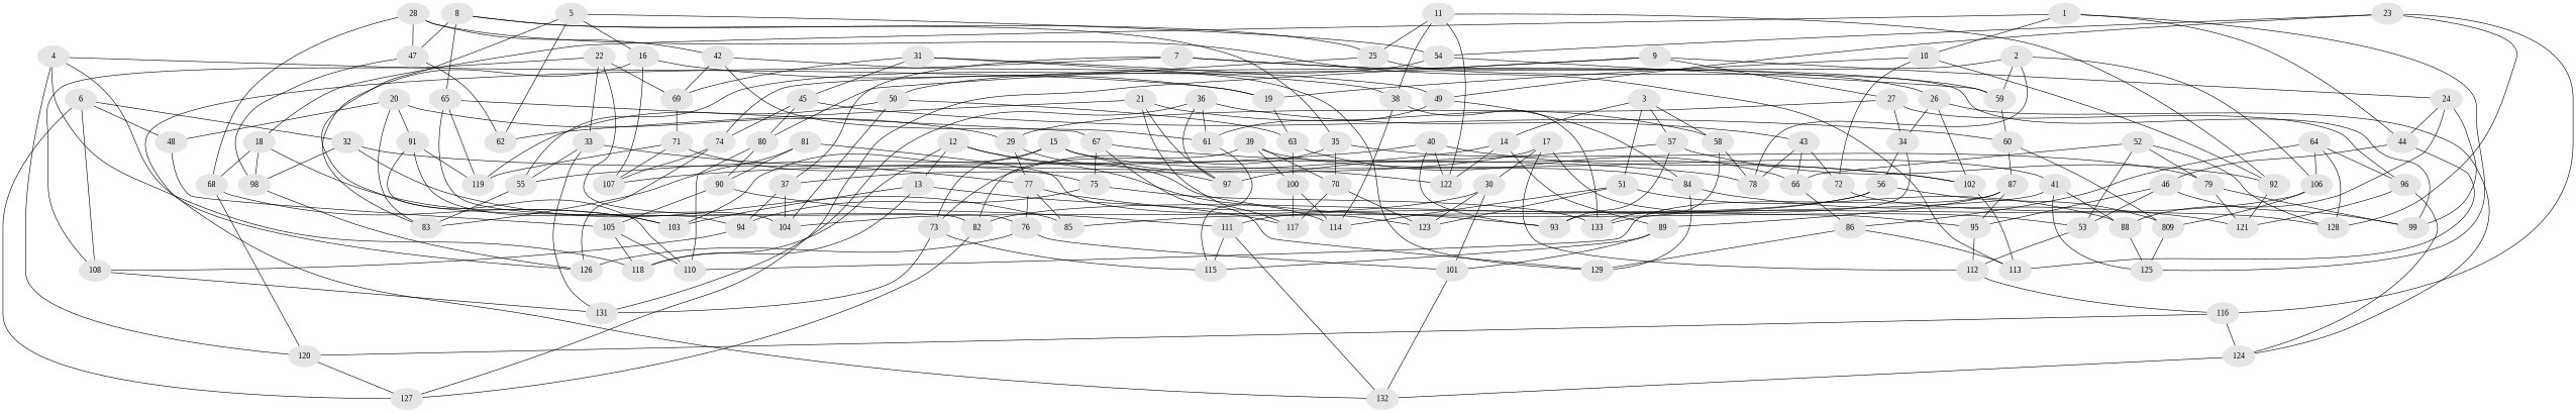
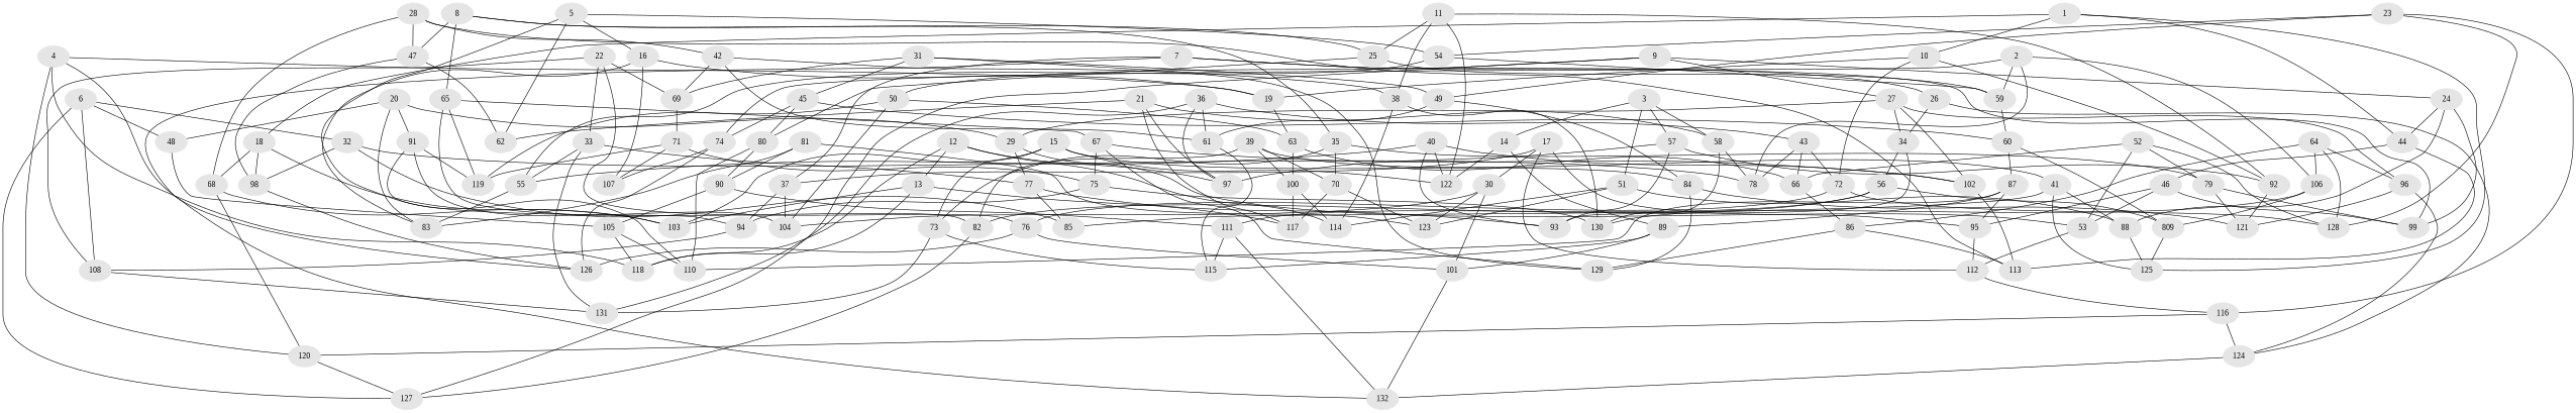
  graph {
    fontname="Liberation Serif"
    node [color=gray90 fontname="Liberation Serif" style=filled]
    edge [fontname="Liberation Serif"]
    1
    10
    18
    44
    125
    19
    72
    92
    103
    68
    98
    113
    46
    2
    59
    74
    78
    106
    60
    126
    107
-   130 [label=133]
+   130
    n23 [label=809]
    3
    14
    51
    57
    58
    122
    89
    114
    88
    123
    97
    93
    4
    118
    120
    132
    63
    127
    5
    16
    54
    62
    110
    83
    55
    6
    32
    48
    108
    85
    105
    131
    7
    26
    37
    99
    34
    102
    124
    104
    94
    8
    25
    35
    47
    65
    80
    73
    70
    79
    82
    119
    67
    9
    24
    27
    50
    29
    96
    76
    128
    121
    11
    38
    12
    13
    117
    101
    115
    15
    84
    129
    17
    30
    95
    112
    116
    100
    66
    20
    91
    53
    77
    21
    22
    33
    69
    71
    23
    49
    61
    90
    56
    28
    42
    31
    45
    111
    36
    43
    39
    41
    40
    86
    87
    52
    81
    64
    75
    1 -- 10
    1 -- 18
    1 -- 44
    1 -- 125
    10 -- 19
    10 -- 72
    10 -- 92
    18 -- 103
    18 -- 68
    18 -- 98
    44 -- 113
    44 -- 46
    19 -- 63
-   77 -- 76
+   72 -- 76
    72 -- 128
    92 -- 121
    68 -- 103
    68 -- 120
    98 -- 126
    46 -- 99
    46 -- 95
    46 -- 53
    2 -- 59
    2 -- 74
    2 -- 78
    2 -- 106
    59 -- 60
    74 -- 126
    74 -- 107
    106 -- 130
    106 -- n23
    60 -- n23
    60 -- 87
    n23 -- 125
    3 -- 14
    3 -- 51
    3 -- 57
    3 -- 58
-   14 -- 107
    14 -- 122
    14 -- 89
    51 -- 114
    51 -- 88
    51 -- 123
    57 -- 92
    57 -- 97
    57 -- 93
    58 -- 78
    58 -- 130
    89 -- 101
    89 -- 115
    88 -- 125
    4 -- 19
    4 -- 118
    4 -- 120
    4 -- 132
    120 -- 127
    63 -- 100
    63 -- 66
    5 -- 16
    5 -- 54
    5 -- 62
    5 -- 110
    16 -- 19
    16 -- 107
    16 -- 83
    54 -- 59
    54 -- 55
    55 -- 83
    6 -- 127
    6 -- 32
    6 -- 48
    6 -- 108
    32 -- 98
    32 -- 78
    32 -- 85
    48 -- 105
    108 -- 131
    105 -- 118
    105 -- 110
    7 -- 126
    7 -- 26
    7 -- 37
    7 -- 99
    26 -- 34
-   26 -- 102
+   27 -- 102
    26 -- 124
    37 -- 104
    37 -- 94
    34 -- 93
    34 -- 56
    102 -- 113
    124 -- 132
    94 -- 108
    8 -- 25
    8 -- 35
    8 -- 47
    8 -- 65
    25 -- 59
    25 -- 80
    35 -- 73
    35 -- 70
    35 -- 79
    47 -- 98
    47 -- 62
    65 -- 82
    65 -- 119
    65 -- 67
    80 -- 110
    80 -- 90
    73 -- 131
    73 -- 115
    70 -- 123
    70 -- 117
    79 -- 99
    79 -- 121
    82 -- 127
    67 -- 102
    67 -- 129
    67 -- 75
    9 -- 127
    9 -- 24
    9 -- 27
    9 -- 50
    24 -- 44
    24 -- 88
    24 -- 99
    27 -- 34
    27 -- 29
    27 -- 96
    50 -- 63
    50 -- 104
    50 -- 119
    29 -- 53
    29 -- 77
    96 -- 124
    96 -- 121
    76 -- 126
    76 -- 101
    11 -- 92
    11 -- 122
    11 -- 25
    11 -- 38
    38 -- 130
    38 -- 114
    12 -- 114
    12 -- 97
    12 -- 118
    12 -- 13
    13 -- 103
    13 -- 118
    13 -- 117
    101 -- 132
    15 -- 103
    15 -- 122
    15 -- 73
    15 -- 84
    84 -- 121
    84 -- 129
    17 -- 37
    17 -- 30
    17 -- 95
    17 -- 112
    30 -- 123
    30 -- 104
    30 -- 101
    95 -- 112
    112 -- 116
    116 -- 120
    116 -- 124
    100 -- 114
    100 -- 117
    66 -- 86
    20 -- 83
    20 -- 48
    20 -- 29
    20 -- 91
    91 -- 104
    91 -- 94
    91 -- 119
    53 -- 112
    77 -- 93
    77 -- 85
    21 -- 58
    21 -- 97
    21 -- 62
    21 -- 117
    22 -- 108
    22 -- 76
    22 -- 33
    22 -- 69
    33 -- 55
    33 -- 131
    33 -- 77
    69 -- 71
    71 -- 107
    71 -- 119
    71 -- 75
    23 -- 54
    23 -- 128
    23 -- 116
    23 -- 49
    49 -- 84
    49 -- 61
    61 -- 115
    90 -- 105
    90 -- 111
    56 -- n23
    56 -- 82
    56 -- 111
    28 -- 68
    28 -- 113
    28 -- 47
    28 -- 42
    42 -- 129
    42 -- 69
    42 -- 61
    31 -- 38
    31 -- 69
    31 -- 49
    31 -- 45
    45 -- 74
    45 -- 60
    45 -- 80
    111 -- 132
    111 -- 115
    36 -- 97
    36 -- 131
    36 -- 61
    36 -- 43
    43 -- 72
    43 -- 78
    43 -- 66
    39 -- 70
    39 -- 82
    39 -- 100
    39 -- 41
    41 -- 125
    41 -- 88
    41 -- 85
    40 -- 122
    40 -- 93
    40 -- 55
    40 -- 102
    86 -- 113
    86 -- 129
    87 -- 89
    87 -- 110
    87 -- 95
    52 -- 79
    52 -- 128
    52 -- 66
    52 -- 53
    81 -- 123
    81 -- 83
    81 -- 90
    64 -- 106
    64 -- 96
    64 -- 128
    64 -- 86
    75 -- 130
    75 -- 94
  }
